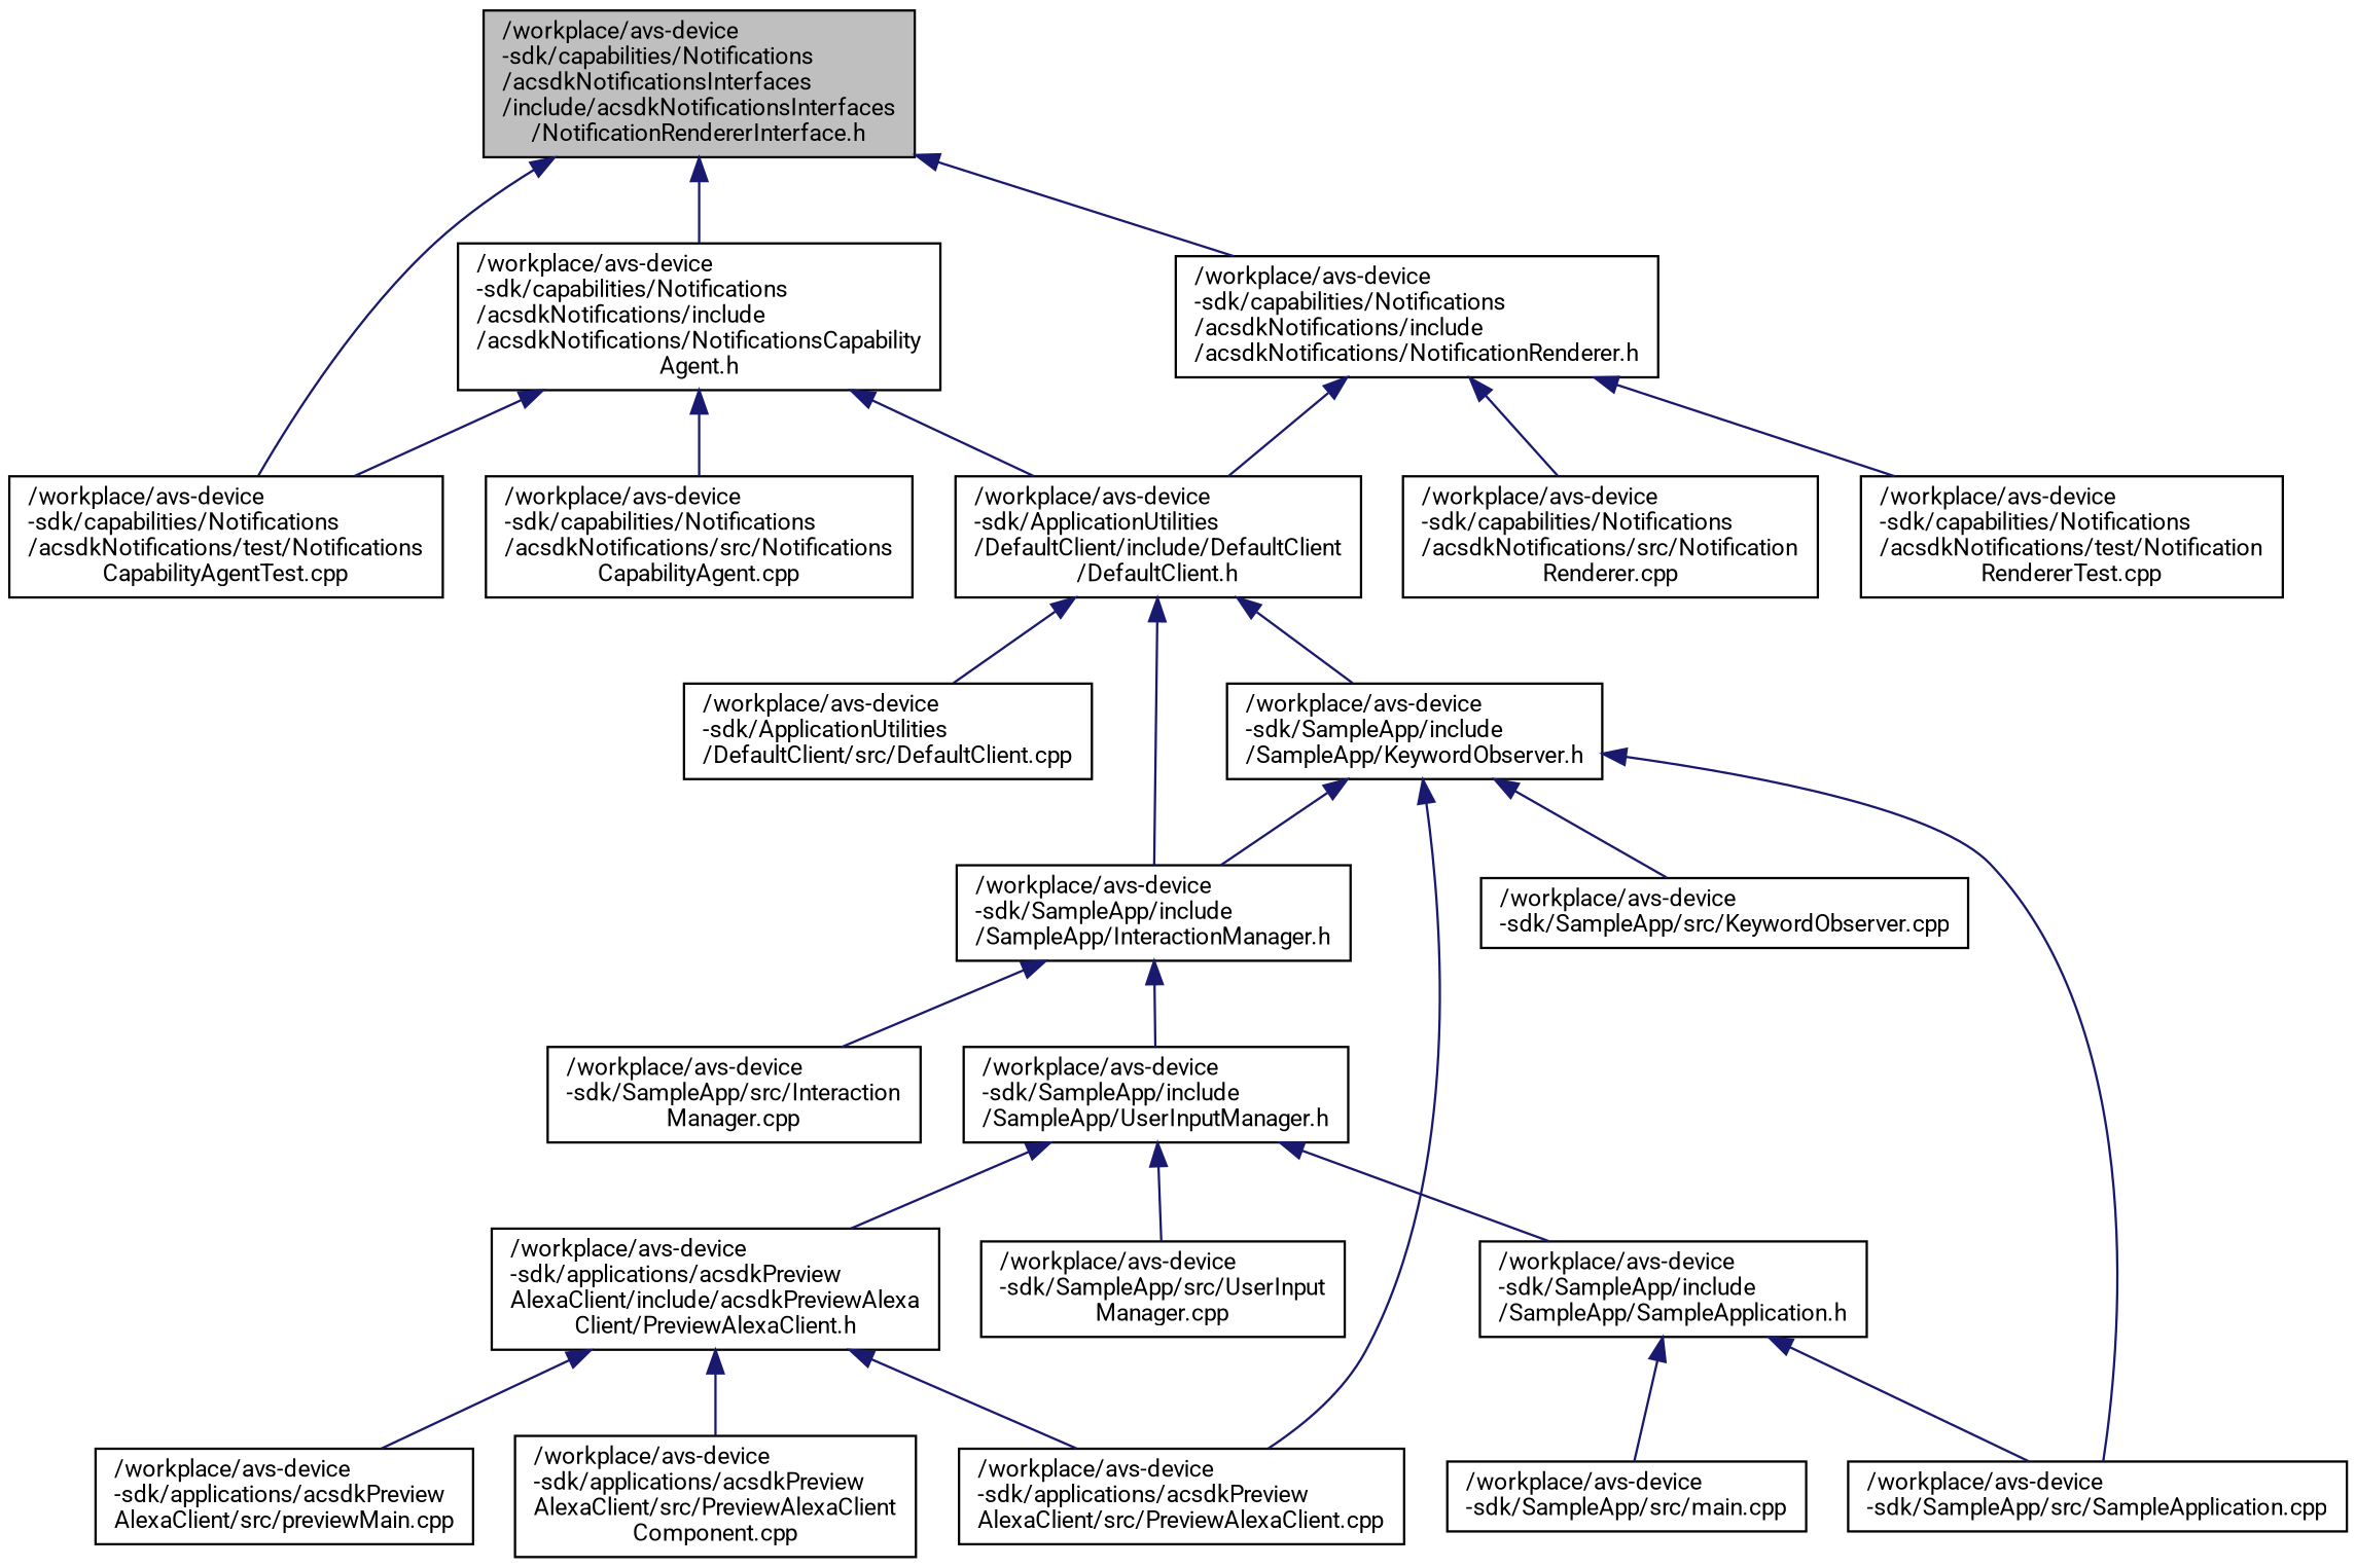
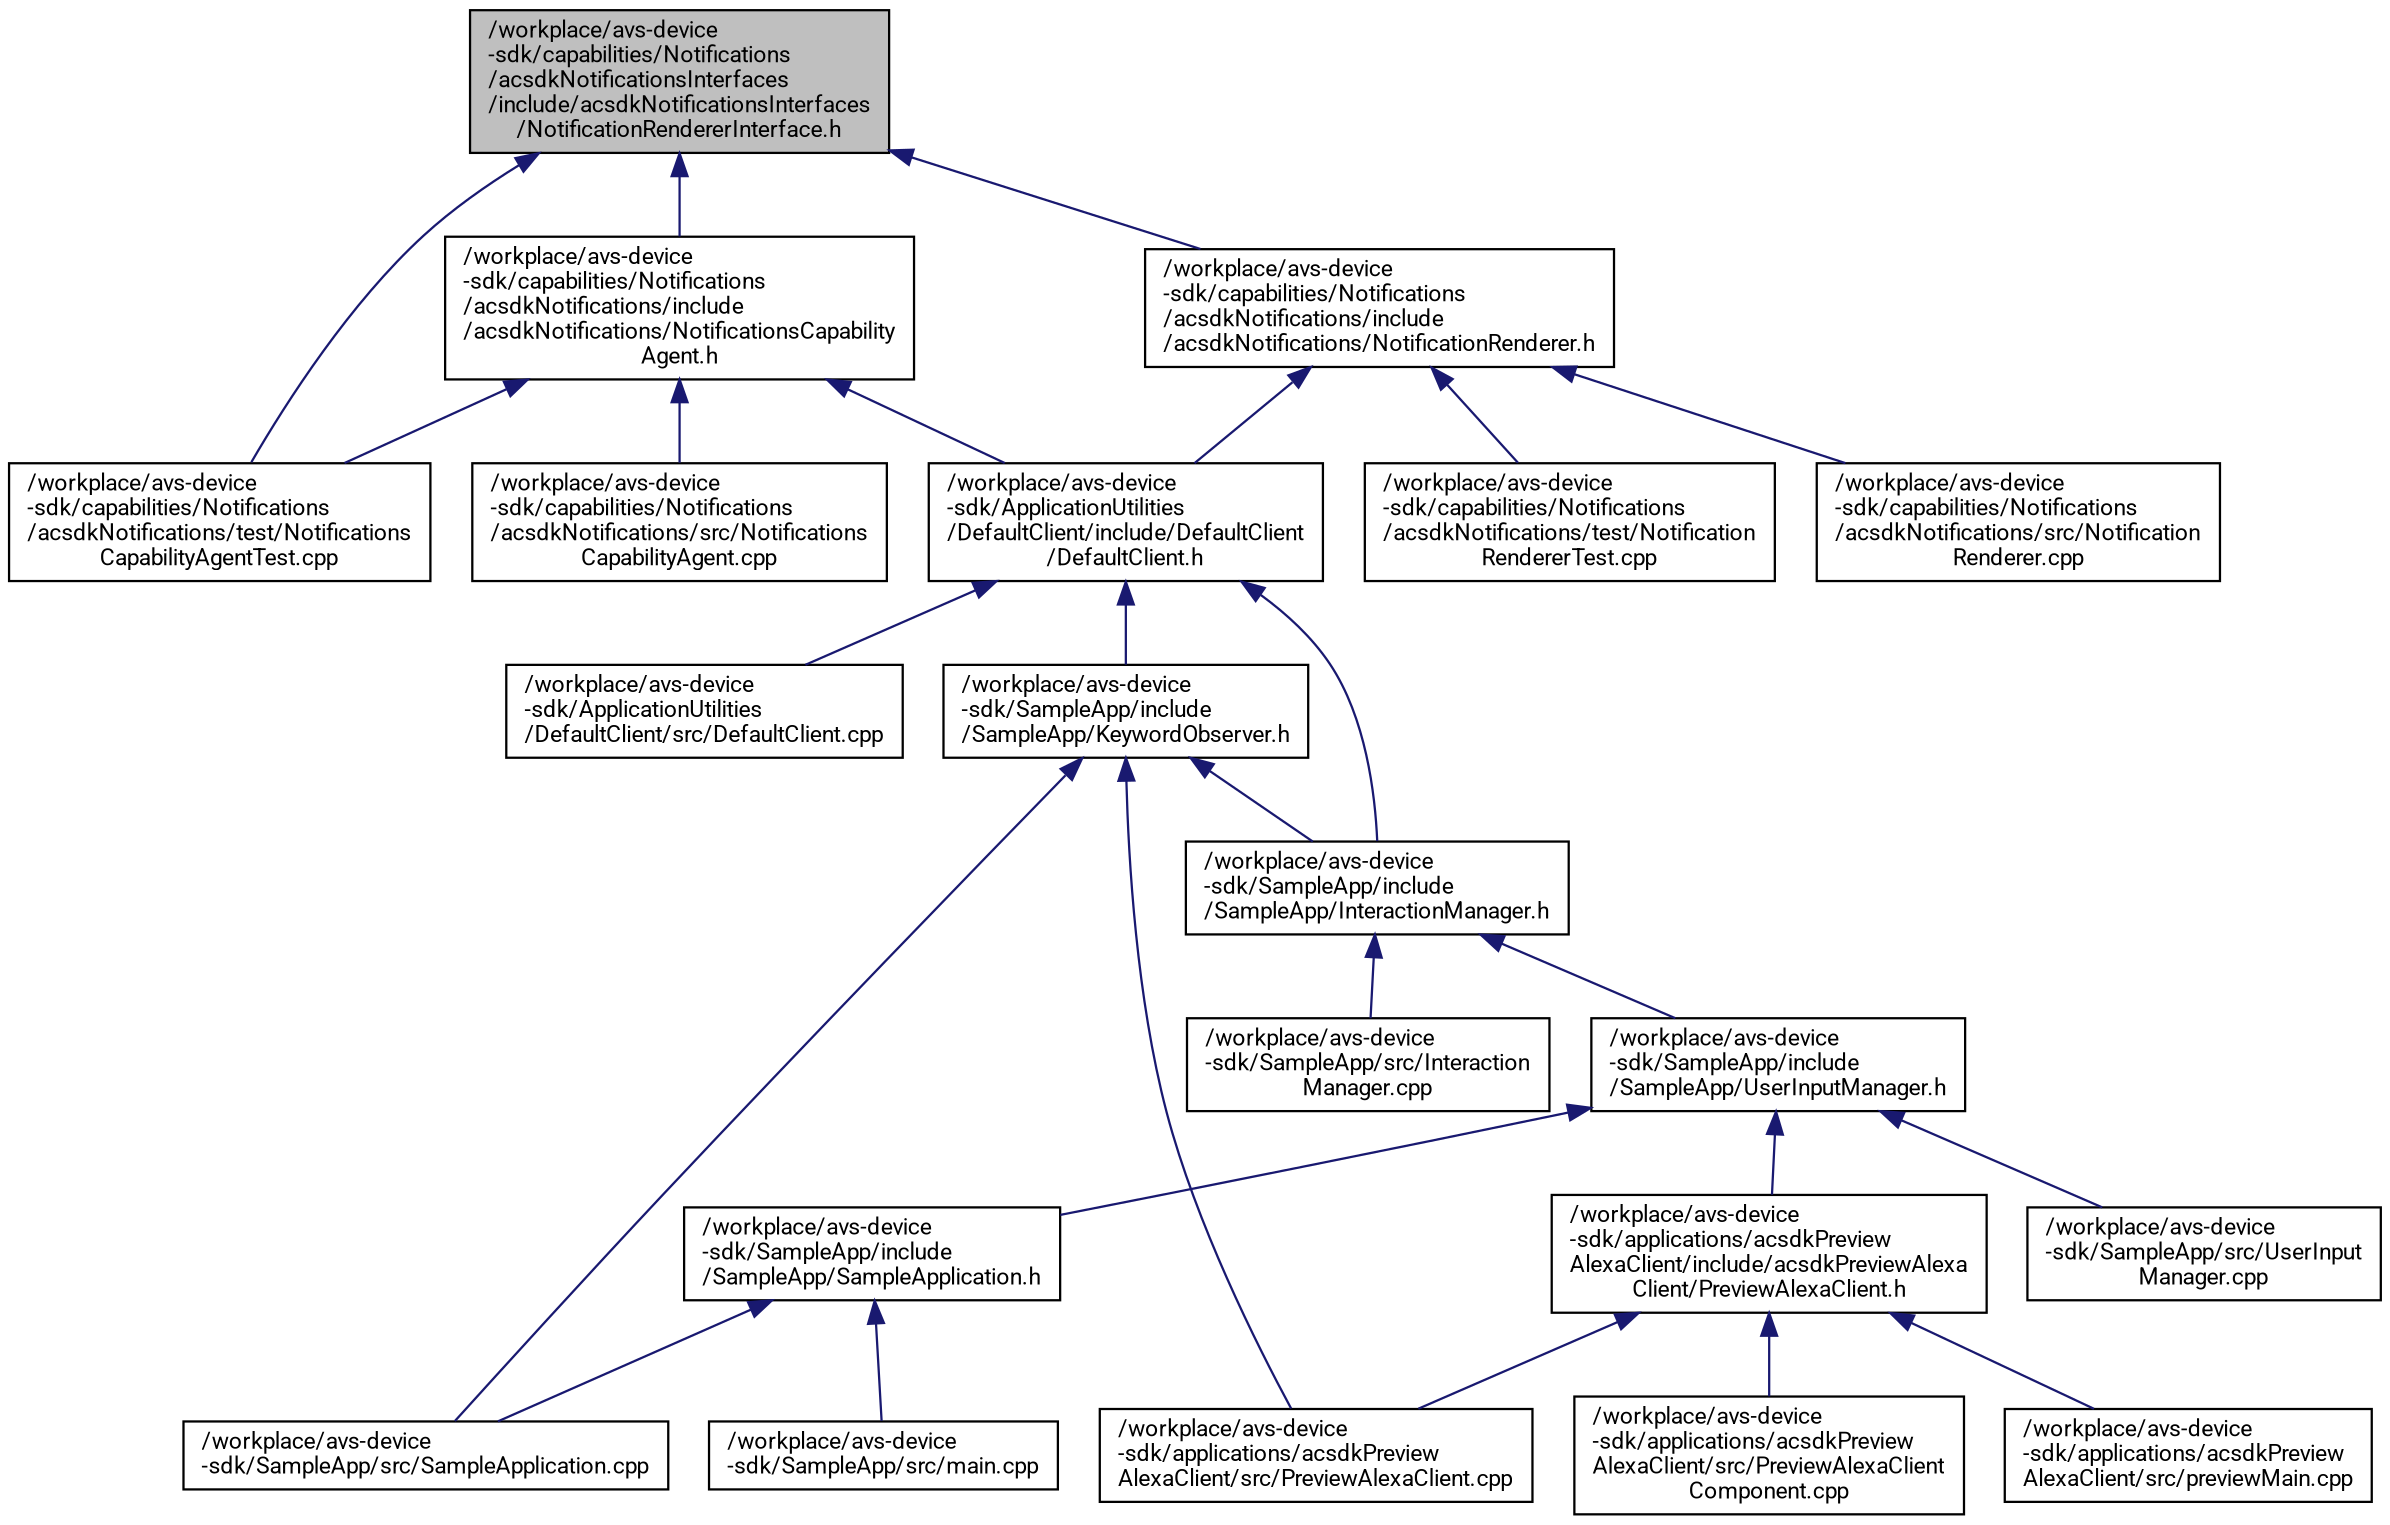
  digraph {
    fontname=Roboto
    node [color=black fillcolor=white fontname=Roboto fontsize=10 shape=record style=filled]
    edge [color=midnightblue dir=back fontname=Roboto fontsize=10 labelfontname=Helvetica labelfontsize=10 style=solid]
    n1 [fillcolor=grey75 fontcolor=black height=0.2 label="/workplace/avs-device\l-sdk/capabilities/Notifications\l/acsdkNotificationsInterfaces\l/include/acsdkNotificationsInterfaces\l/NotificationRendererInterface.h" width=0.4]
    n2 [height=0.2 label="/workplace/avs-device\l-sdk/capabilities/Notifications\l/acsdkNotifications/include\l/acsdkNotifications/NotificationRenderer.h" width=0.4]
    n3 [height=0.2 label="/workplace/avs-device\l-sdk/capabilities/Notifications\l/acsdkNotifications/include\l/acsdkNotifications/NotificationsCapability\lAgent.h" width=0.4]
    n4 [height=0.2 label="/workplace/avs-device\l-sdk/capabilities/Notifications\l/acsdkNotifications/test/Notifications\lCapabilityAgentTest.cpp" width=0.4]
    n5 [height=0.2 label="/workplace/avs-device\l-sdk/ApplicationUtilities\l/DefaultClient/include/DefaultClient\l/DefaultClient.h" width=0.4]
    n6 [height=0.2 label="/workplace/avs-device\l-sdk/capabilities/Notifications\l/acsdkNotifications/src/Notification\lRenderer.cpp" width=0.4]
    n7 [height=0.2 label="/workplace/avs-device\l-sdk/capabilities/Notifications\l/acsdkNotifications/test/Notification\lRendererTest.cpp" width=0.4]
    n8 [height=0.2 label="/workplace/avs-device\l-sdk/ApplicationUtilities\l/DefaultClient/src/DefaultClient.cpp" width=0.4]
    n9 [height=0.2 label="/workplace/avs-device\l-sdk/SampleApp/include\l/SampleApp/InteractionManager.h" width=0.4]
    n10 [height=0.2 label="/workplace/avs-device\l-sdk/SampleApp/include\l/SampleApp/KeywordObserver.h" width=0.4]
    n11 [height=0.2 label="/workplace/avs-device\l-sdk/SampleApp/include\l/SampleApp/UserInputManager.h" width=0.4]
    n12 [height=0.2 label="/workplace/avs-device\l-sdk/SampleApp/src/Interaction\lManager.cpp" width=0.4]
    n13 [height=0.2 label="/workplace/avs-device\l-sdk/applications/acsdkPreview\lAlexaClient/include/acsdkPreviewAlexa\lClient/PreviewAlexaClient.h" width=0.4]
    n14 [height=0.2 label="/workplace/avs-device\l-sdk/SampleApp/include\l/SampleApp/SampleApplication.h" width=0.4]
    n15 [height=0.2 label="/workplace/avs-device\l-sdk/SampleApp/src/UserInput\lManager.cpp" width=0.4]
    n16 [height=0.2 label="/workplace/avs-device\l-sdk/applications/acsdkPreview\lAlexaClient/src/PreviewAlexaClient.cpp" width=0.4]
    n17 [height=0.2 label="/workplace/avs-device\l-sdk/applications/acsdkPreview\lAlexaClient/src/PreviewAlexaClient\lComponent.cpp" width=0.4]
    n18 [height=0.2 label="/workplace/avs-device\l-sdk/applications/acsdkPreview\lAlexaClient/src/previewMain.cpp" width=0.4]
    n19 [height=0.2 label="/workplace/avs-device\l-sdk/SampleApp/src/main.cpp" width=0.4]
    n20 [height=0.2 label="/workplace/avs-device\l-sdk/SampleApp/src/SampleApplication.cpp" width=0.4]
-   n21 [height=0.2 label="/workplace/avs-device\l-sdk/SampleApp/src/KeywordObserver.cpp" width=0.4]
    n22 [height=0.2 label="/workplace/avs-device\l-sdk/capabilities/Notifications\l/acsdkNotifications/src/Notifications\lCapabilityAgent.cpp" width=0.4]
    n1 -> n2
    n1 -> n3
    n1 -> n4
    n2 -> n5
    n2 -> n6
    n2 -> n7
    n3 -> n4
    n3 -> n5
    n3 -> n22
    n5 -> n8
    n5 -> n9
    n5 -> n10
    n9 -> n11
    n9 -> n12
    n10 -> n9
    n10 -> n16
    n10 -> n20
-   n10 -> n21
    n11 -> n13
    n11 -> n14
    n11 -> n15
    n13 -> n16
    n13 -> n17
    n13 -> n18
    n14 -> n19
    n14 -> n20
  }
